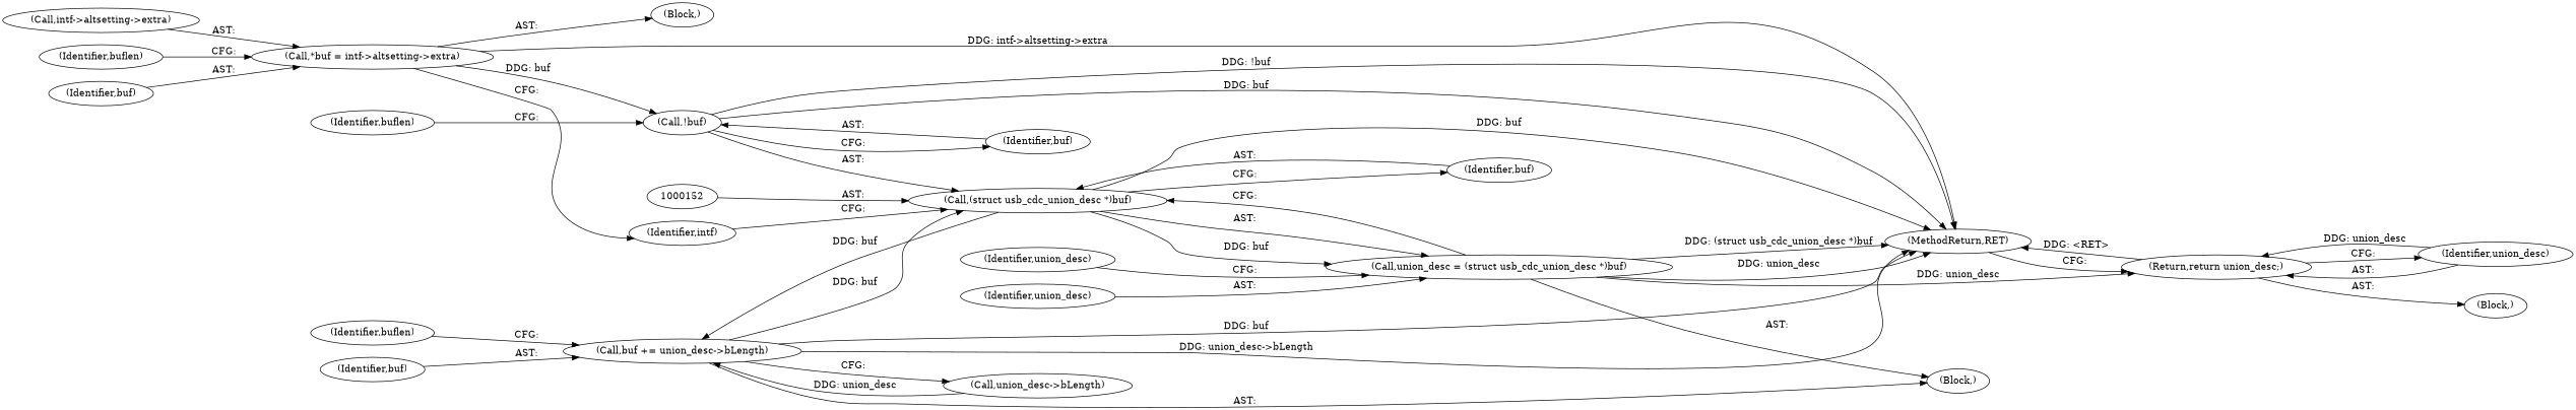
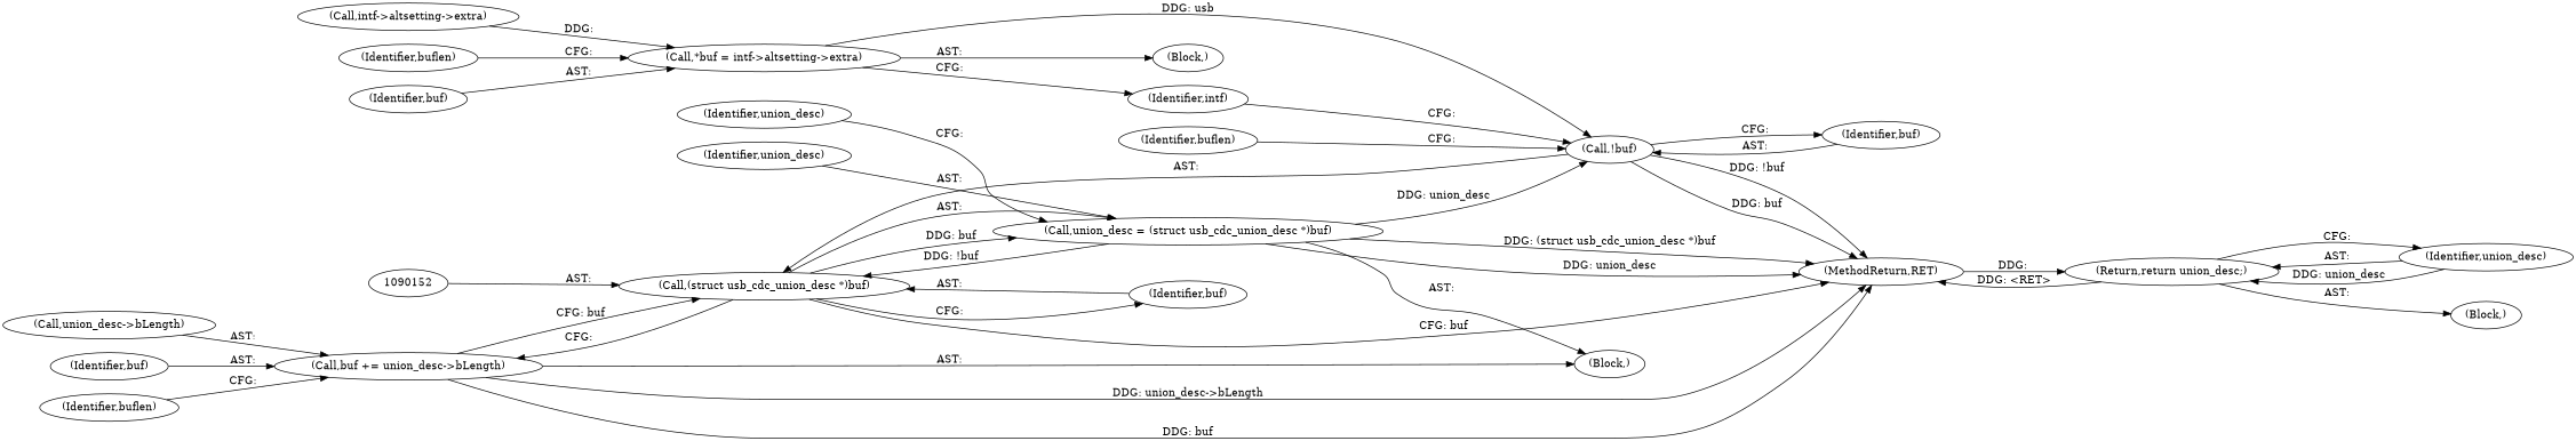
  digraph {
    rankdir=LR
    n1 [label="(Call,buf += union_desc->bLength)"]
    n2 [label="(Call,(struct usb_cdc_union_desc *)buf)"]
    n3 [label="(Block,)"]
    n4 [label="(Call,union_desc->bLength)"]
    n5 [label="(MethodReturn,RET)"]
    n6 [label="(Call,union_desc = (struct usb_cdc_union_desc *)buf)"]
    n7 [label="(Identifier,buf)"]
    n8 [label="(Return,return union_desc;)"]
    n9 [label="(Call,!buf)"]
    n10 [label="(Identifier,buf)"]
    n11 [label="(Call,*buf = intf->altsetting->extra)"]
    n12 [label="(Block,)"]
    n13 [label="(Identifier,intf)"]
    n14 [label="(Call,intf->altsetting->extra)"]
    n15 [label="(Identifier,union_desc)"]
    n16 [label="(Block,)"]
    n17 [label="(Identifier,buf)"]
    n18 [label="(Identifier,buflen)"]
    n19 [label="(Identifier,buflen)"]
    n20 [label="(Identifier,union_desc)"]
    n21 [label="(Identifier,union_desc)"]
    n22 [label="(Identifier,buflen)"]
    n23 [label="(Identifier,buf)"]
-   1000152
-   n1 -> n2 [label="DDG: buf"]
+   1000152 [label=1090152]
+   n1 -> n2 [label="CFG: buf"]
    n1 -> n3 [label="AST: "]
-   n1 -> n4 [label="CFG: "]
    n1 -> n5 [label="DDG: union_desc->bLength"]
    n1 -> n5 [label="DDG: buf"]
-   n2 -> n1 [label="DDG: buf"]
-   n2 -> n5 [label="DDG: buf"]
+   n2 -> n1 [label="CFG: "]
+   n2 -> n5 [label="CFG: buf"]
    n2 -> n6 [label="AST: "]
    n2 -> n6 [label="DDG: buf"]
    n2 -> n7 [label="CFG: "]
-   n4 -> n1 [label="DDG: union_desc"]
-   n5 -> n8 [label="CFG: "]
-   n6 -> n2 [label="CFG: "]
+   n4 -> n1 [label="AST: "]
+   n5 -> n8 [label="DDG: "]
+   n6 -> n2 [label="DDG: !buf"]
    n6 -> n3 [label="AST: "]
    n6 -> n5 [label="DDG: (struct usb_cdc_union_desc *)buf"]
    n6 -> n5 [label="DDG: union_desc"]
-   n6 -> n8 [label="DDG: union_desc"]
+   n6 -> n9 [label="DDG: union_desc"]
    n7 -> n2 [label="AST: "]
    n8 -> n5 [label="DDG: <RET>"]
    n8 -> n15 [label="CFG: "]
    n8 -> n16 [label="AST: "]
    n9 -> n2 [label="AST: "]
    n9 -> n5 [label="DDG: !buf"]
    n9 -> n5 [label="DDG: buf"]
    n9 -> n10 [label="CFG: "]
    n10 -> n9 [label="AST: "]
-   n11 -> n5 [label="DDG: intf->altsetting->extra"]
-   n11 -> n9 [label="DDG: buf"]
+   n11 -> n9 [label="DDG: usb"]
    n11 -> n12 [label="AST: "]
    n11 -> n13 [label="CFG: "]
-   n13 -> n2 [label="CFG: "]
-   n14 -> n11 [label="AST: "]
+   n13 -> n9 [label="CFG: "]
+   n14 -> n11 [label="DDG: "]
    n15 -> n8 [label="AST: "]
    n15 -> n8 [label="DDG: union_desc"]
    n17 -> n1 [label="AST: "]
    n18 -> n11 [label="CFG: "]
    n19 -> n1 [label="CFG: "]
    n20 -> n6 [label="CFG: "]
    n21 -> n6 [label="AST: "]
    n22 -> n9 [label="CFG: "]
    n23 -> n11 [label="AST: "]
    1000152 -> n2 [label="AST: "]
  }
